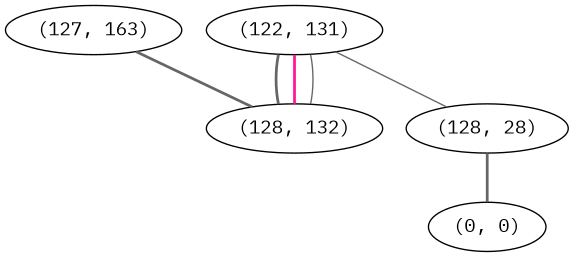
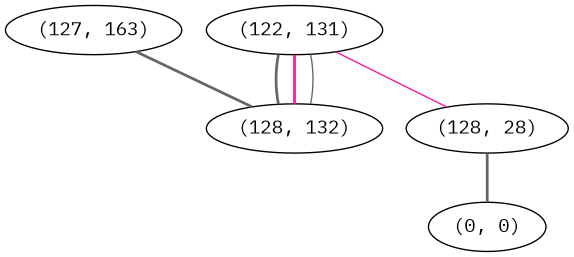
  graph {
    fontname="IBM Plex Mono"
    node [fontname="IBM Plex Mono"]
    edge [color=gray40 fontname="IBM Plex Mono" style=bold weight=1]
    "(127, 163)"
    "(128, 132)"
    n3 [label="(122, 131)"]
    "(128, 28)"
    "(0, 0)"
    "(127, 163)" -- "(128, 132)"
    n3 -- "(128, 132)"
    n3 -- "(128, 132)" [color=deeppink]
    n3 -- "(128, 132)" [style=solid]
-   n3 -- "(128, 28)" [style=solid]
+   n3 -- "(128, 28)" [color=deeppink style=solid]
    "(128, 28)" -- "(0, 0)" [weight=4]
  }
